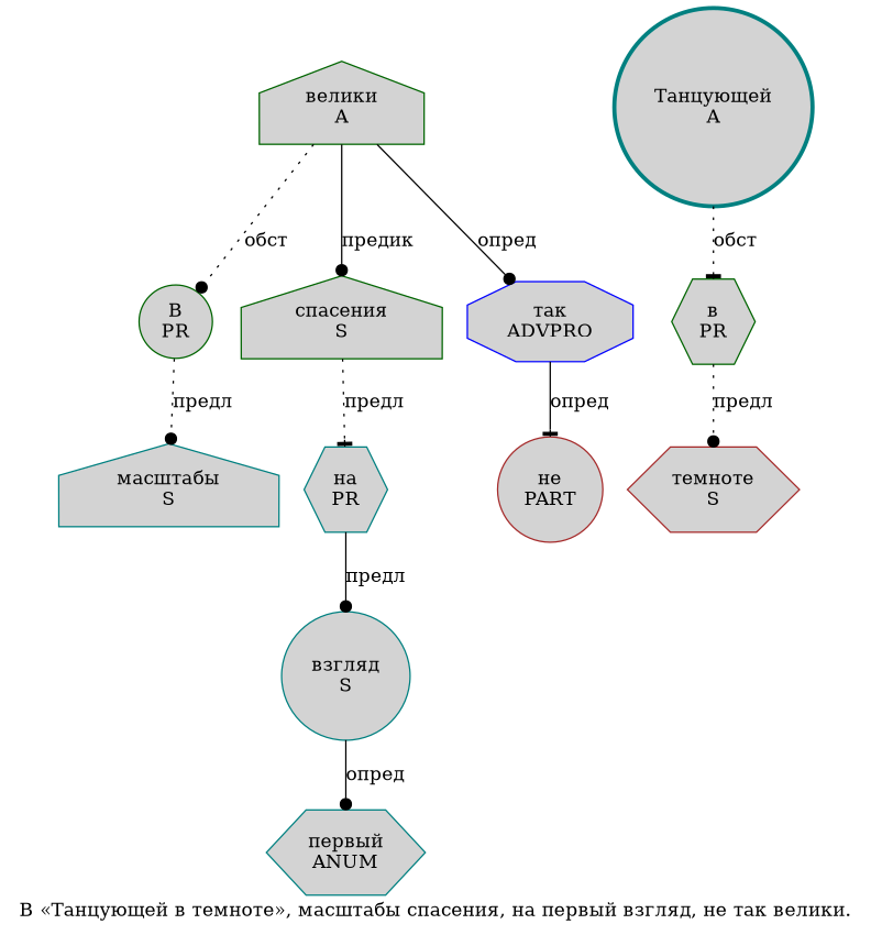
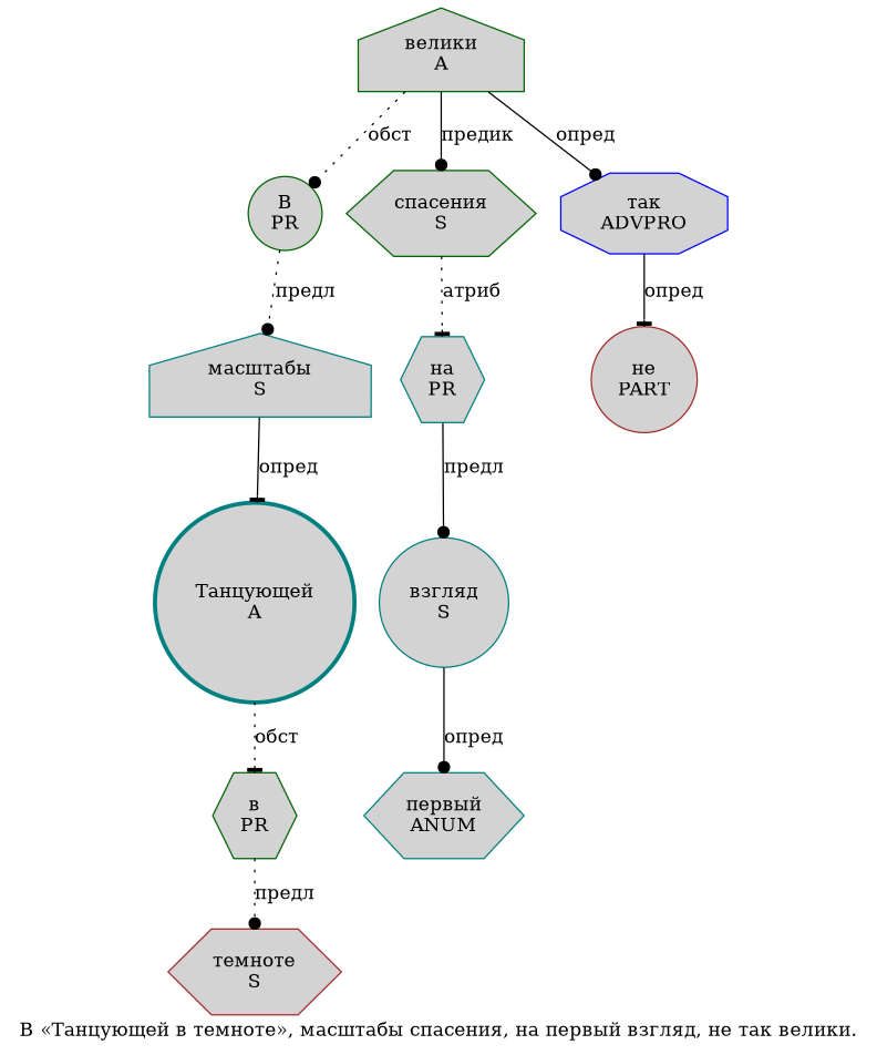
  digraph {
    label="В «Танцующей в темноте», масштабы спасения, на первый взгляд, не так велики."
    node [color=teal fillcolor=lightgray penwidth=1 shape=circle style=filled]
    edge [arrowhead=dot style=solid]
    n1 [color=darkgreen label="В\nPR"]
    n2 [label="масштабы\nS" shape=house]
    n3 [label="Танцующей\nA" penwidth=3]
    n4 [color=darkgreen label="в\nPR" shape=hexagon]
    n5 [color=brown label="темноте\nS" shape=hexagon]
-   n6 [color=darkgreen label="спасения\nS" shape=house]
+   n6 [color=darkgreen label="спасения\nS" shape=hexagon]
    n7 [label="на\nPR" shape=hexagon]
    n8 [label="взгляд\nS"]
    n9 [label="первый\nANUM" shape=hexagon]
    n10 [color=brown label="не\nPART"]
    n11 [color=blue label="так\nADVPRO" shape=octagon]
    n12 [color=darkgreen label="велики\nA" shape=house]
    n1 -> n2 [label="предл" style=dotted]
+   n2 -> n3 [arrowhead=tee label="опред"]
    n3 -> n4 [arrowhead=tee label="обст" style=dotted]
    n4 -> n5 [label="предл" style=dotted]
-   n6 -> n7 [arrowhead=tee label="предл" style=dotted]
+   n6 -> n7 [arrowhead=tee label="атриб" style=dotted]
    n7 -> n8 [label="предл"]
    n8 -> n9 [label="опред"]
    n11 -> n10 [arrowhead=tee label="опред"]
    n12 -> n1 [label="обст" style=dotted]
    n12 -> n6 [label="предик"]
    n12 -> n11 [label="опред"]
  }
